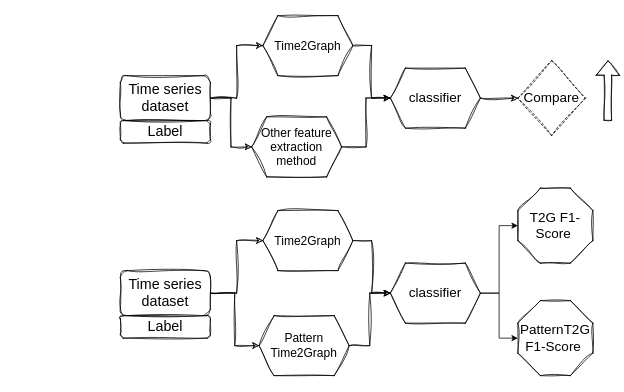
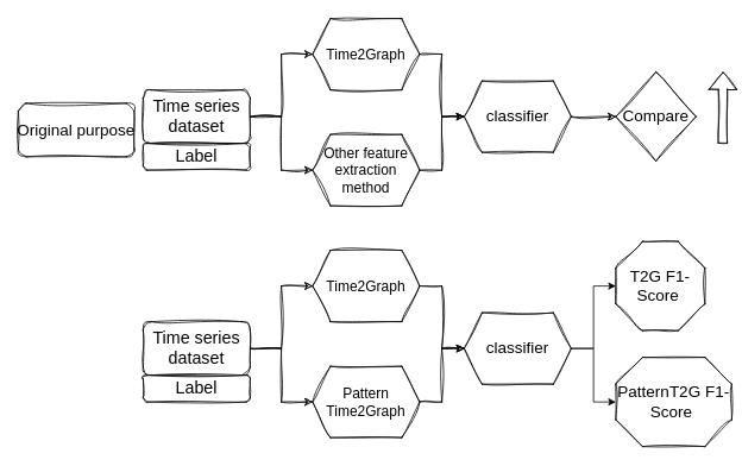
  <mxCell id="0" />
  <mxCell id="1" parent="0" />
  <mxCell id="2" value="" style="group;sketch=1;curveFitting=1;jiggle=2;" vertex="1" connectable="0" parent="1"><mxGeometry x="160" y="100" width="120" height="90" as="geometry" /></mxCell>
  <mxCell id="3" value="Time series dataset" style="rounded=1;whiteSpace=wrap;html=1;fontSize=19;sketch=1;curveFitting=1;jiggle=2;" vertex="1" parent="2"><mxGeometry width="120" height="60" as="geometry" /></mxCell>
  <mxCell id="4" value="Label" style="rounded=1;whiteSpace=wrap;html=1;fontSize=19;sketch=1;curveFitting=1;jiggle=2;" vertex="1" parent="2"><mxGeometry y="60" width="120" height="30" as="geometry" /></mxCell>
  <mxCell id="5" style="edgeStyle=orthogonalEdgeStyle;rounded=0;orthogonalLoop=1;jettySize=auto;html=1;exitX=1;exitY=0.5;exitDx=0;exitDy=0;sketch=1;curveFitting=1;jiggle=2;" edge="1" parent="1" source="6" target="12"><mxGeometry relative="1" as="geometry" /></mxCell>
  <mxCell id="6" value="Time2Graph" style="shape=hexagon;perimeter=hexagonPerimeter2;whiteSpace=wrap;html=1;fixedSize=1;fontSize=16;sketch=1;curveFitting=1;jiggle=2;" vertex="1" parent="1"><mxGeometry x="350" y="20" width="120" height="80" as="geometry" /></mxCell>
  <mxCell id="7" style="edgeStyle=orthogonalEdgeStyle;rounded=0;orthogonalLoop=1;jettySize=auto;html=1;exitX=1;exitY=0.5;exitDx=0;exitDy=0;entryX=0;entryY=0.5;entryDx=0;entryDy=0;sketch=1;curveFitting=1;jiggle=2;" edge="1" parent="1" source="3" target="6"><mxGeometry relative="1" as="geometry" /></mxCell>
  <mxCell id="8" style="edgeStyle=orthogonalEdgeStyle;rounded=0;orthogonalLoop=1;jettySize=auto;html=1;exitX=1;exitY=0.5;exitDx=0;exitDy=0;entryX=0;entryY=0.5;entryDx=0;entryDy=0;sketch=1;curveFitting=1;jiggle=2;" edge="1" parent="1" source="9" target="12"><mxGeometry relative="1" as="geometry" /></mxCell>
- <mxCell id="9" value="Other&amp;nbsp;feature extraction method" style="shape=hexagon;perimeter=hexagonPerimeter2;whiteSpace=wrap;html=1;fixedSize=1;fontSize=16;sketch=1;curveFitting=1;jiggle=2;" vertex="1" parent="1"><mxGeometry x="335" y="155" width="120" height="80" as="geometry" /></mxCell>
+ <mxCell id="9" value="Other&amp;nbsp;feature extraction method" style="shape=hexagon;perimeter=hexagonPerimeter2;whiteSpace=wrap;html=1;fixedSize=1;fontSize=16;sketch=1;curveFitting=1;jiggle=2;" vertex="1" parent="1"><mxGeometry x="350" y="150" width="120" height="80" as="geometry" /></mxCell>
  <mxCell id="10" style="edgeStyle=orthogonalEdgeStyle;rounded=0;orthogonalLoop=1;jettySize=auto;html=1;exitX=1;exitY=0.5;exitDx=0;exitDy=0;entryX=0;entryY=0.5;entryDx=0;entryDy=0;sketch=1;curveFitting=1;jiggle=2;" edge="1" parent="1" source="3" target="9"><mxGeometry relative="1" as="geometry" /></mxCell>
  <mxCell id="11" style="edgeStyle=orthogonalEdgeStyle;rounded=0;orthogonalLoop=1;jettySize=auto;html=1;exitX=1;exitY=0.5;exitDx=0;exitDy=0;sketch=1;curveFitting=1;jiggle=2;" edge="1" parent="1" source="12" target="13"><mxGeometry relative="1" as="geometry" /></mxCell>
  <mxCell id="12" value="&lt;font style=&quot;font-size: 18px;&quot;&gt;classifier&lt;/font&gt;" style="shape=hexagon;perimeter=hexagonPerimeter2;whiteSpace=wrap;html=1;fixedSize=1;sketch=1;curveFitting=1;jiggle=2;" vertex="1" parent="1"><mxGeometry x="520" y="90" width="120" height="80" as="geometry" /></mxCell>
- <mxCell id="13" value="&lt;font style=&quot;font-size: 18px;&quot;&gt;Compare&lt;/font&gt;" style="rhombus;whiteSpace=wrap;html=1;sketch=1;curveFitting=1;jiggle=2;dashed=1;" vertex="1" parent="1"><mxGeometry x="690" y="80" width="90" height="100" as="geometry" /></mxCell>
+ <mxCell id="13" value="&lt;font style=&quot;font-size: 18px;&quot;&gt;Compare&lt;/font&gt;" style="rhombus;whiteSpace=wrap;html=1;sketch=1;curveFitting=1;jiggle=2;" vertex="1" parent="1"><mxGeometry x="690" y="80" width="90" height="100" as="geometry" /></mxCell>
  <mxCell id="14" value="" style="group;sketch=1;curveFitting=1;jiggle=2;" vertex="1" connectable="0" parent="1"><mxGeometry x="160" y="360" width="120" height="90" as="geometry" /></mxCell>
  <mxCell id="15" value="Time series dataset" style="rounded=1;whiteSpace=wrap;html=1;fontSize=19;sketch=1;curveFitting=1;jiggle=2;" vertex="1" parent="14"><mxGeometry width="120" height="60" as="geometry" /></mxCell>
  <mxCell id="16" value="Label" style="rounded=1;whiteSpace=wrap;html=1;fontSize=19;sketch=1;curveFitting=1;jiggle=2;" vertex="1" parent="14"><mxGeometry y="60" width="120" height="30" as="geometry" /></mxCell>
  <mxCell id="17" style="edgeStyle=orthogonalEdgeStyle;rounded=0;orthogonalLoop=1;jettySize=auto;html=1;exitX=1;exitY=0.5;exitDx=0;exitDy=0;sketch=1;curveFitting=1;jiggle=2;" edge="1" parent="1" source="18" target="24"><mxGeometry relative="1" as="geometry" /></mxCell>
  <mxCell id="18" value="Time2Graph" style="shape=hexagon;perimeter=hexagonPerimeter2;whiteSpace=wrap;html=1;fixedSize=1;fontSize=16;sketch=1;curveFitting=1;jiggle=2;" vertex="1" parent="1"><mxGeometry x="350" y="280" width="120" height="80" as="geometry" /></mxCell>
  <mxCell id="19" style="edgeStyle=orthogonalEdgeStyle;rounded=0;orthogonalLoop=1;jettySize=auto;html=1;exitX=1;exitY=0.5;exitDx=0;exitDy=0;entryX=0;entryY=0.5;entryDx=0;entryDy=0;sketch=1;curveFitting=1;jiggle=2;" edge="1" parent="1" source="15" target="18"><mxGeometry relative="1" as="geometry" /></mxCell>
  <mxCell id="20" style="edgeStyle=orthogonalEdgeStyle;rounded=0;orthogonalLoop=1;jettySize=auto;html=1;exitX=1;exitY=0.5;exitDx=0;exitDy=0;entryX=0;entryY=0.5;entryDx=0;entryDy=0;sketch=1;curveFitting=1;jiggle=2;" edge="1" parent="1" source="21" target="24"><mxGeometry relative="1" as="geometry" /></mxCell>
- <mxCell id="21" value="Pattern Time2Graph" style="shape=hexagon;perimeter=hexagonPerimeter2;whiteSpace=wrap;html=1;fixedSize=1;fontSize=16;sketch=1;curveFitting=1;jiggle=2;" vertex="1" parent="1"><mxGeometry x="345" y="420" width="120" height="80" as="geometry" /></mxCell>
+ <mxCell id="21" value="Pattern Time2Graph" style="shape=hexagon;perimeter=hexagonPerimeter2;whiteSpace=wrap;html=1;fixedSize=1;fontSize=16;sketch=1;curveFitting=1;jiggle=2;" vertex="1" parent="1"><mxGeometry x="350" y="410" width="120" height="80" as="geometry" /></mxCell>
  <mxCell id="22" style="edgeStyle=orthogonalEdgeStyle;rounded=0;orthogonalLoop=1;jettySize=auto;html=1;exitX=1;exitY=0.5;exitDx=0;exitDy=0;entryX=0;entryY=0.5;entryDx=0;entryDy=0;sketch=1;curveFitting=1;jiggle=2;" edge="1" parent="1" source="15" target="21"><mxGeometry relative="1" as="geometry" /></mxCell>
  <mxCell id="23" style="edgeStyle=orthogonalEdgeStyle;rounded=0;orthogonalLoop=1;jettySize=auto;html=1;exitX=1;exitY=0.5;exitDx=0;exitDy=0;" edge="1" parent="1" source="24" target="27"><mxGeometry relative="1" as="geometry" /></mxCell>
  <mxCell id="24" value="&lt;font style=&quot;font-size: 18px;&quot;&gt;classifier&lt;/font&gt;" style="shape=hexagon;perimeter=hexagonPerimeter2;whiteSpace=wrap;html=1;fixedSize=1;sketch=1;curveFitting=1;jiggle=2;" vertex="1" parent="1"><mxGeometry x="520" y="350" width="120" height="80" as="geometry" /></mxCell>
  <mxCell id="25" value="" style="shape=flexArrow;endArrow=classic;html=1;rounded=0;sketch=1;curveFitting=1;jiggle=2;" edge="1" parent="1"><mxGeometry width="50" height="50" relative="1" as="geometry"><mxPoint x="810" y="160" as="sourcePoint" /><mxPoint x="810" y="80" as="targetPoint" /></mxGeometry></mxCell>
- <mxCell id="26" value="&lt;font style=&quot;font-size: 18px;&quot;&gt;T2G F1-Score&amp;nbsp;&lt;/font&gt;" style="whiteSpace=wrap;html=1;shape=mxgraph.basic.octagon2;align=center;verticalAlign=middle;dx=15;sketch=1;curveFitting=1;jiggle=2;" vertex="1" parent="1"><mxGeometry x="690" y="250" width="100" height="100" as="geometry" /></mxCell>
- <mxCell id="27" value="&lt;font style=&quot;font-size: 18px;&quot;&gt;PatternT2G F1-Score&amp;nbsp;&lt;/font&gt;" style="whiteSpace=wrap;html=1;shape=mxgraph.basic.octagon2;align=center;verticalAlign=middle;dx=15;sketch=1;curveFitting=1;jiggle=2;" vertex="1" parent="1"><mxGeometry x="690" y="400" width="100" height="100" as="geometry" /></mxCell>
+ <mxCell id="26" value="&lt;font style=&quot;font-size: 18px;&quot;&gt;T2G F1-Score&amp;nbsp;&lt;/font&gt;" style="whiteSpace=wrap;html=1;shape=mxgraph.basic.octagon2;align=center;verticalAlign=middle;dx=15;sketch=1;curveFitting=1;jiggle=2;" vertex="1" parent="1"><mxGeometry x="690" y="270" width="100" height="100" as="geometry" /></mxCell>
+ <mxCell id="27" value="&lt;font style=&quot;font-size: 18px;&quot;&gt;PatternT2G F1-Score&amp;nbsp;&lt;/font&gt;" style="whiteSpace=wrap;html=1;shape=mxgraph.basic.octagon2;align=center;verticalAlign=middle;dx=15;sketch=1;curveFitting=1;jiggle=2;" vertex="1" parent="1"><mxGeometry x="690" y="400" width="130" height="100" as="geometry" /></mxCell>
  <mxCell id="28" style="edgeStyle=orthogonalEdgeStyle;rounded=0;orthogonalLoop=1;jettySize=auto;html=1;exitX=1;exitY=0.5;exitDx=0;exitDy=0;entryX=0;entryY=0.5;entryDx=0;entryDy=0;entryPerimeter=0;" edge="1" parent="1" source="24" target="26"><mxGeometry relative="1" as="geometry" /></mxCell>
+ <mxCell id="29" value="&lt;font style=&quot;font-size: 18px;&quot;&gt;Original&amp;nbsp;purpose&lt;/font&gt;" style="rounded=1;whiteSpace=wrap;html=1;sketch=1;curveFitting=1;jiggle=2;" vertex="1" parent="1"><mxGeometry x="20" y="115" width="130" height="60" as="geometry" /></mxCell>
